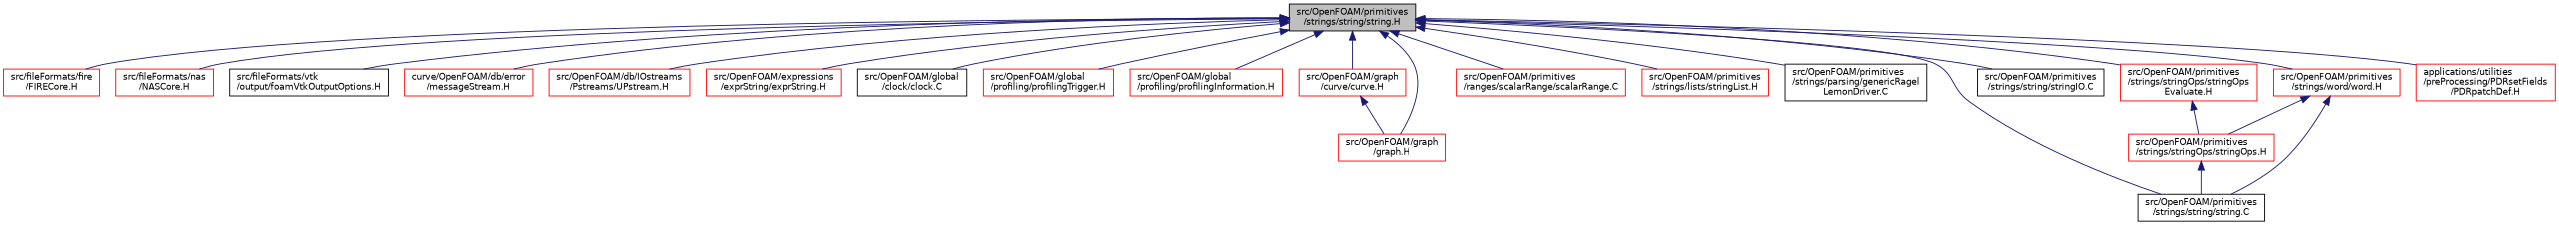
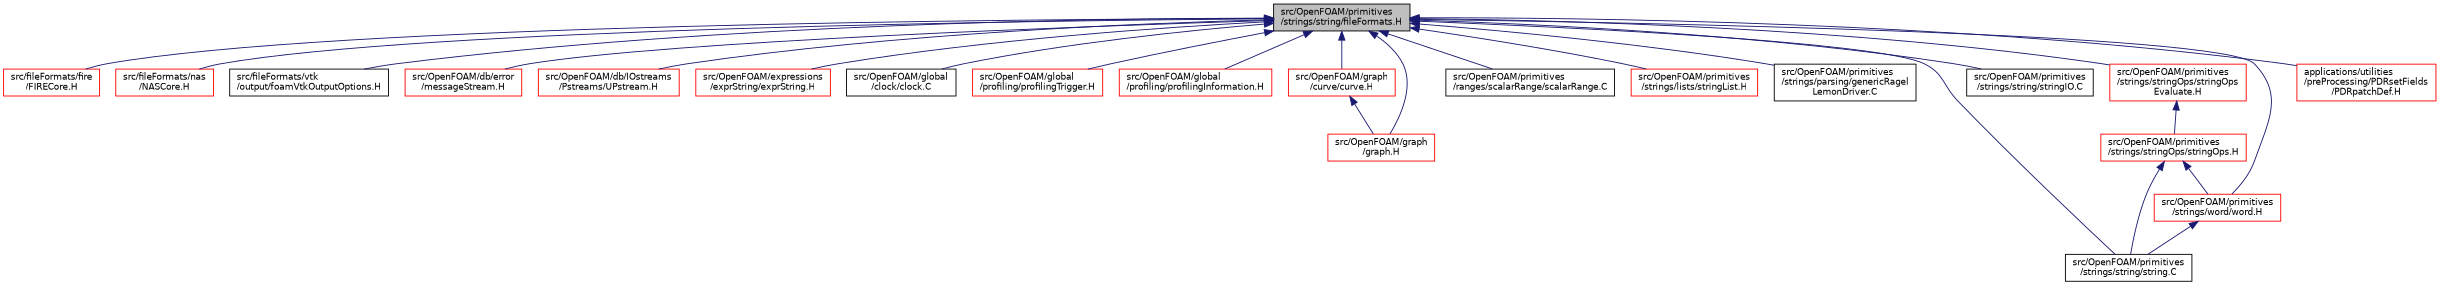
  digraph {
    node [color=red fontname=Helvetica fontsize=10 shape=record]
    edge [color=midnightblue dir=back fontname=Helvetica fontsize=10 labelfontname=Helvetica labelfontsize=10 style=solid]
-   n1 [color=black fillcolor=grey75 fontcolor=black height=0.2 label="src/OpenFOAM/primitives\l/strings/string/string.H" style=filled width=0.4]
+   n1 [color=black fillcolor=grey75 fontcolor=black height=0.2 label="src/OpenFOAM/primitives\l/strings/string/fileFormats.H" style=filled width=0.4]
    n2 [height=0.2 label="src/fileFormats/fire\l/FIRECore.H" width=0.4]
    n3 [height=0.2 label="src/fileFormats/nas\l/NASCore.H" width=0.4]
    n4 [color=black height=0.2 label="src/fileFormats/vtk\l/output/foamVtkOutputOptions.H" width=0.4]
-   n5 [height=0.2 label="curve/OpenFOAM/db/error\l/messageStream.H" width=0.4]
+   n5 [height=0.2 label="src/OpenFOAM/db/error\l/messageStream.H" width=0.4]
    n6 [height=0.2 label="src/OpenFOAM/db/IOstreams\l/Pstreams/UPstream.H" width=0.4]
    n7 [height=0.2 label="src/OpenFOAM/expressions\l/exprString/exprString.H" width=0.4]
    n8 [color=black height=0.2 label="src/OpenFOAM/global\l/clock/clock.C" width=0.4]
    n9 [height=0.2 label="src/OpenFOAM/global\l/profiling/profilingTrigger.H" width=0.4]
    n10 [height=0.2 label="src/OpenFOAM/global\l/profiling/profilingInformation.H" width=0.4]
    n11 [height=0.2 label="src/OpenFOAM/graph\l/curve/curve.H" width=0.4]
    n12 [height=0.2 label="src/OpenFOAM/graph\l/graph.H" width=0.4]
-   n13 [height=0.2 label="src/OpenFOAM/primitives\l/ranges/scalarRange/scalarRange.C" width=0.4]
+   n13 [color=black height=0.2 label="src/OpenFOAM/primitives\l/ranges/scalarRange/scalarRange.C" width=0.4]
    n14 [height=0.2 label="src/OpenFOAM/primitives\l/strings/lists/stringList.H" width=0.4]
    n15 [color=black height=0.2 label="src/OpenFOAM/primitives\l/strings/parsing/genericRagel\lLemonDriver.C" width=0.4]
    n16 [color=black height=0.2 label="src/OpenFOAM/primitives\l/strings/string/string.C" width=0.4]
    n17 [color=black height=0.2 label="src/OpenFOAM/primitives\l/strings/string/stringIO.C" width=0.4]
    n18 [height=0.2 label="src/OpenFOAM/primitives\l/strings/stringOps/stringOps\lEvaluate.H" width=0.4]
    n19 [height=0.2 label="src/OpenFOAM/primitives\l/strings/word/word.H" width=0.4]
    n20 [height=0.2 label="applications/utilities\l/preProcessing/PDRsetFields\l/PDRpatchDef.H" width=0.4]
    n21 [height=0.2 label="src/OpenFOAM/primitives\l/strings/stringOps/stringOps.H" width=0.4]
    n1 -> n2
    n1 -> n3
    n1 -> n4
    n1 -> n5
    n1 -> n6
    n1 -> n7
    n1 -> n8
    n1 -> n9
    n1 -> n10
    n1 -> n11
    n1 -> n12
    n1 -> n13
    n1 -> n14
    n1 -> n15
    n1 -> n16
    n1 -> n17
    n1 -> n18
    n1 -> n19
    n1 -> n20
    n11 -> n12
    n18 -> n21
    n19 -> n16
-   n19 -> n21
+   n21 -> n19
    n21 -> n16
  }
